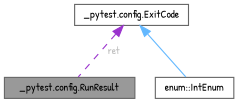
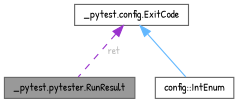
  digraph {
    fontname="Patrick Hand"
    node [color=gray40 fillcolor=white fontname="Patrick Hand" fontsize=10 shape=box style=filled]
    edge [dir=back fontname="Patrick Hand" fontsize=10 labelfontname=Helvetica labelfontsize=10]
-   n1 [fillcolor=grey60 fontcolor=black height=0.2 label="_pytest.config.RunResult" width=0.4]
+   n1 [fillcolor=grey60 fontcolor=black height=0.2 label="_pytest.pytester.RunResult" width=0.4]
    n2 [height=0.2 label="_pytest.config.ExitCode" width=0.4]
-   n3 [height=0.2 label="enum::IntEnum" width=0.4]
+   n3 [height=0.2 label="config::IntEnum" width=0.4]
    n2 -> n1 [color=darkorchid3 fontcolor=grey label=" ret" style=dashed]
    n2 -> n3 [color=steelblue1 style=solid]
  }
